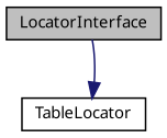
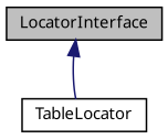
  digraph {
    fontname="Noto Sans"
    node [color=black fontname="Noto Sans" fontsize=10 shape=record style=filled]
    n1 [fillcolor=grey75 fontcolor=black height=0.2 label=LocatorInterface width=0.4]
    n2 [fillcolor=white height=0.2 label=TableLocator width=0.4]
-   n2 -> n1 [color=midnightblue dir=back fontname="Noto Sans" fontsize=10 labelfontname=Helvetica labelfontsize=10 style=solid]
+   n1 -> n2 [color=midnightblue dir=back fontname="Noto Sans" fontsize=10 labelfontname=Helvetica labelfontsize=10 style=solid]
  }
